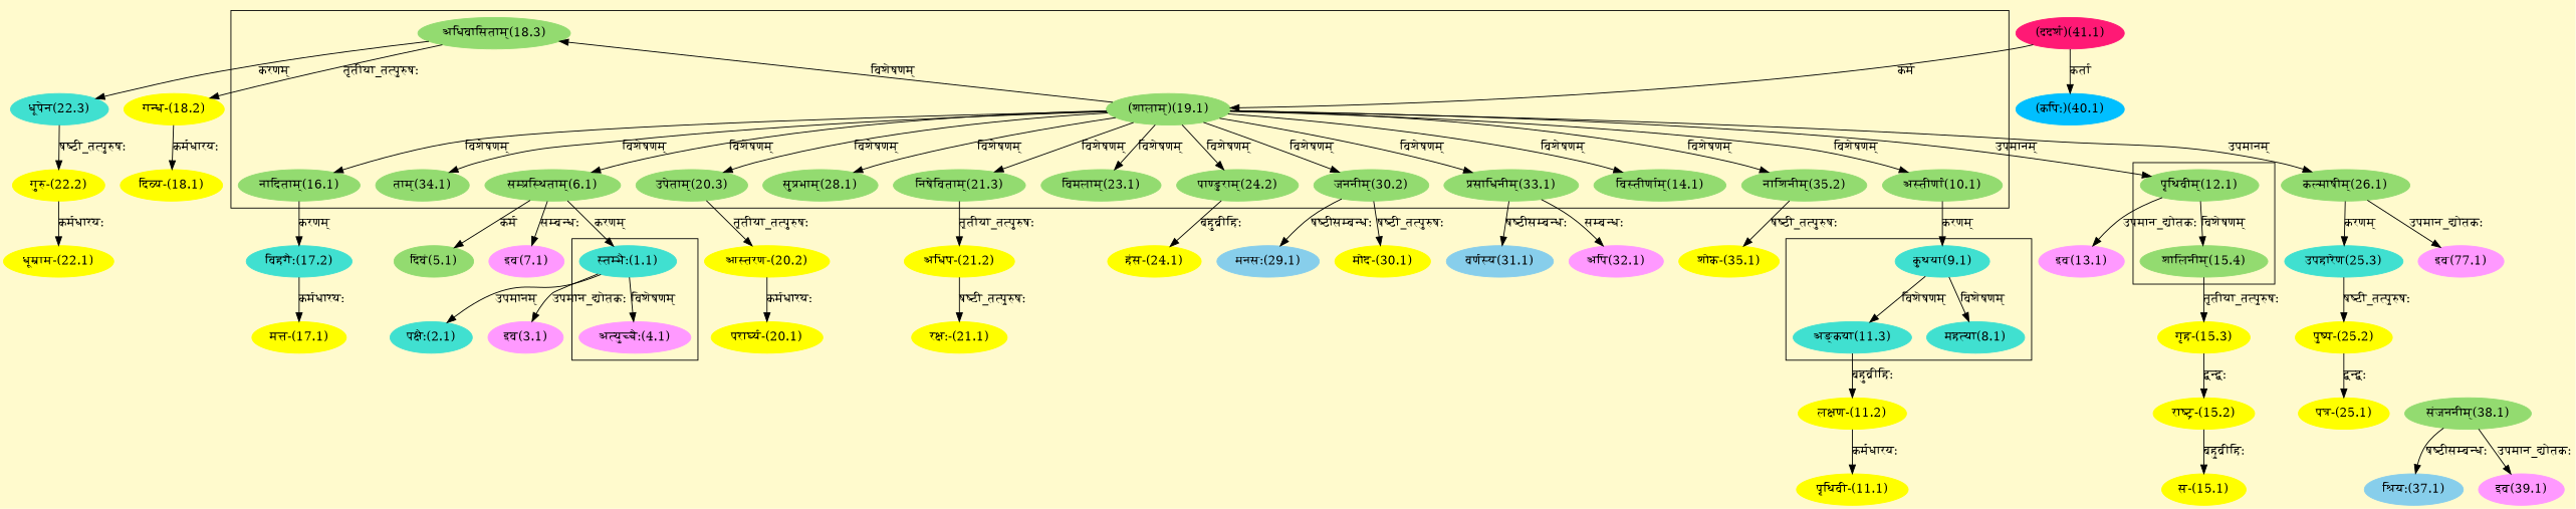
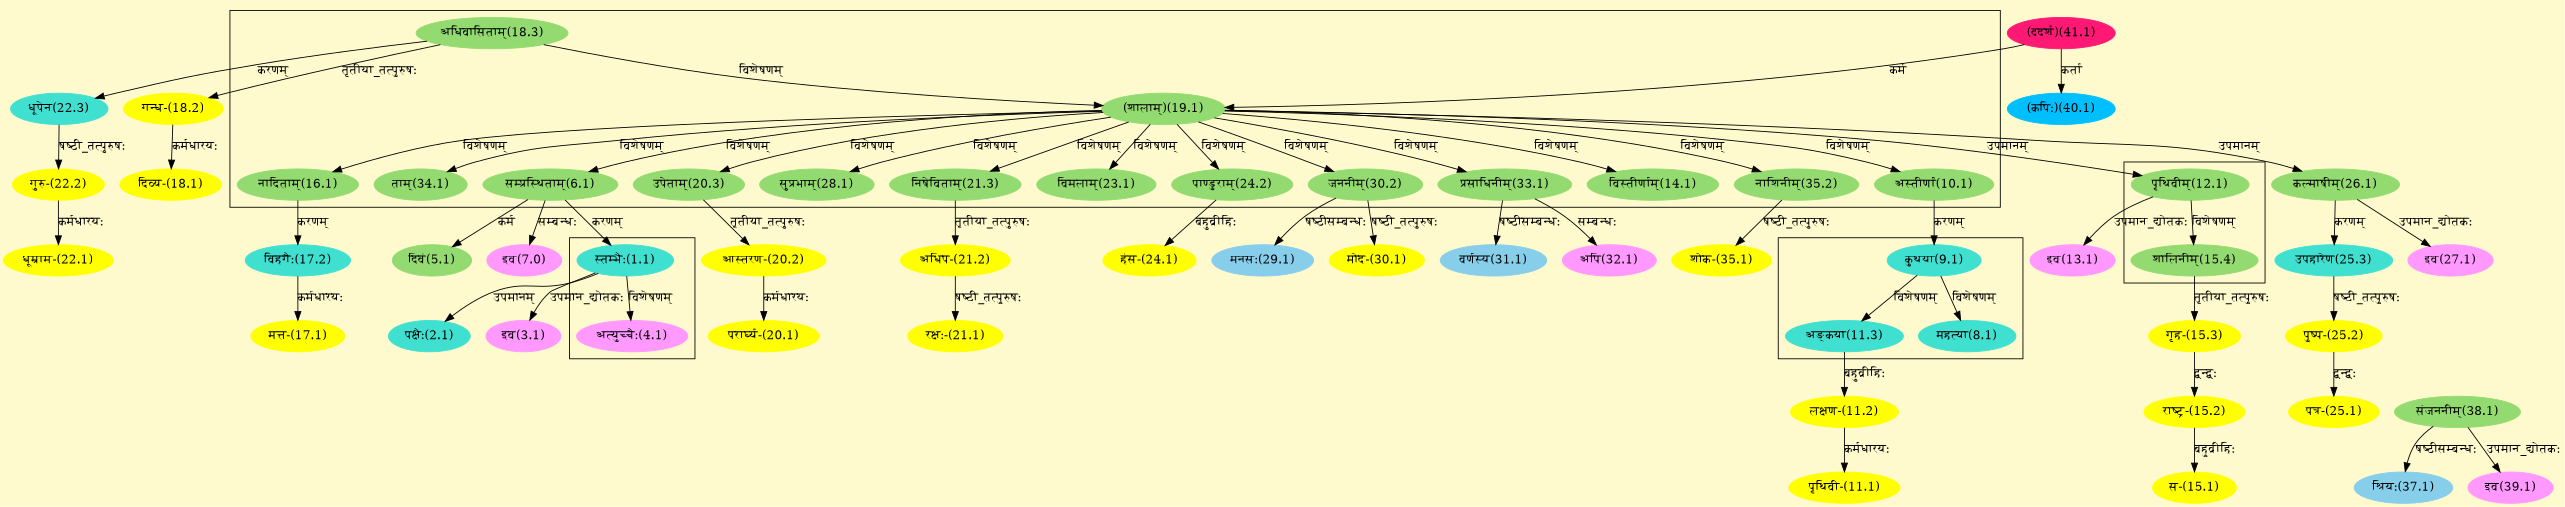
  digraph {
    bgcolor=lemonchiffon1
    compound=true
    rankdir=BT
    node [color="#93DB70" style=filled]
    edge [dir=back]
    n1 [color="#FF99FF" label="अत्युच्चैः(4.1)"]
    n2 [color="#40E0D0" label="स्तम्भैः(1.1)"]
    n3 [label="सम्प्रस्थिताम्(6.1)"]
    n4 [label="(शालाम्)(19.1)"]
    n5 [label="अस्तीर्णां(10.1)"]
    n6 [label="विस्तीर्णाम्(14.1)"]
    n7 [label="नादिताम्(16.1)"]
    n8 [label="अधिवासिताम्(18.3)"]
    n9 [label="उपेताम्(20.3)"]
    n10 [label="निषेविताम्(21.3)"]
    n11 [label="विमलाम्(23.1)"]
    n12 [label="पाण्डुराम्(24.2)"]
    n13 [label="सुप्रभाम्(28.1)"]
    n14 [label="जननीम्(30.2)"]
    n15 [label="प्रसाधिनीम्(33.1)"]
    n16 [label="ताम्(34.1)"]
    n17 [label="नाशिनीम्(35.2)"]
    n18 [color="#40E0D0" label="महत्या(8.1)"]
    n19 [color="#40E0D0" label="कुथया(9.1)"]
    n20 [color="#40E0D0" label="अङ्कया(11.3)"]
    n21 [label="शालिनीम्(15.4)"]
    n22 [label="पृथिवीम्(12.1)"]
    n23 [color="#FF1975" label="(ददर्श)(41.1)"]
    n24 [color="#40E0D0" label="पक्षैः(2.1)"]
    n25 [color="#FF99FF" label="इव(3.1)"]
    n26 [label="दिवं(5.1)"]
-   n27 [color="#FF99FF" label="इव(7.1)"]
+   n27 [color="#FF99FF" label="इव(7.0)"]
    n28 [color="#FFFF00" label="पृथिवी-(11.1)"]
    n29 [color="#FFFF00" label="लक्षण-(11.2)"]
    n30 [color="#FF99FF" label="इव(13.1)"]
    n31 [color="#FFFF00" label="स-(15.1)"]
    n32 [color="#FFFF00" label="राष्ट्र-(15.2)"]
    n33 [color="#FFFF00" label="गृह-(15.3)"]
    n34 [color="#FFFF00" label="मत्त-(17.1)"]
    n35 [color="#40E0D0" label="विहगैः(17.2)"]
    n36 [color="#FFFF00" label="दिव्य-(18.1)"]
    n37 [color="#FFFF00" label="गन्ध-(18.2)"]
    n38 [color="#FFFF00" label="परार्घ्य-(20.1)"]
    n39 [color="#FFFF00" label="आस्तरण-(20.2)"]
    n40 [color="#FFFF00" label="रक्षः-(21.1)"]
    n41 [color="#FFFF00" label="अधिप-(21.2)"]
    n42 [color="#FFFF00" label="धूम्राम-(22.1)"]
    n43 [color="#FFFF00" label="गुरु-(22.2)"]
    n44 [color="#40E0D0" label="धूपेन(22.3)"]
    n45 [color="#FFFF00" label="हंस-(24.1)"]
    n46 [color="#FFFF00" label="पत्र-(25.1)"]
    n47 [color="#FFFF00" label="पुष्प-(25.2)"]
    n48 [color="#40E0D0" label="उपहारेण(25.3)"]
    n49 [label="कल्माषीम्(26.1)"]
-   n50 [color="#FF99FF" label="इव(77.1)"]
+   n50 [color="#FF99FF" label="इव(27.1)"]
    n51 [color="#87CEEB" label="मनसः(29.1)"]
    n52 [color="#FFFF00" label="मोद-(30.1)"]
    n53 [color="#87CEEB" label="वर्णस्य(31.1)"]
    n54 [color="#FF99FF" label="अपि(32.1)"]
    n55 [color="#FFFF00" label="शोक-(35.1)"]
    n56 [color="#87CEEB" label="श्रियः(37.1)"]
    n57 [label="संजननीम्(38.1)"]
    n58 [color="#FF99FF" label="इव(39.1)"]
    n59 [color="#00BFFF" label="(कपिः)(40.1)"]
    subgraph cluster_1 {
      n1
      n2
    }
    subgraph cluster_2 {
      n3
      n4
      n5
      n6
      n7
      n8
      n9
      n10
      n11
      n12
      n13
      n14
      n15
      n16
      n17
    }
    subgraph cluster_3 {
      n18
      n19
      n20
    }
    subgraph cluster_4 {
      n21
      n22
    }
    n1 -> n2 [label="विशेषणम्"]
    n2 -> n3 [label="करणम्"]
    n3 -> n4 [label="विशेषणम्"]
    n4 -> n23 [label="कर्म"]
    n5 -> n4 [label="विशेषणम्"]
    n6 -> n4 [label="विशेषणम्"]
    n7 -> n4 [label="विशेषणम्"]
-   n8 -> n4 [label="विशेषणम्"]
+   n4 -> n8 [label="विशेषणम्"]
    n9 -> n4 [label="विशेषणम्"]
    n10 -> n4 [label="विशेषणम्"]
    n11 -> n4 [label="विशेषणम्"]
    n12 -> n4 [label="विशेषणम्"]
    n13 -> n4 [label="विशेषणम्"]
    n14 -> n4 [label="विशेषणम्"]
    n15 -> n4 [label="विशेषणम्"]
    n16 -> n4 [label="विशेषणम्"]
    n17 -> n4 [label="विशेषणम्"]
    n18 -> n19 [label="विशेषणम्"]
    n19 -> n5 [label="करणम्"]
    n20 -> n19 [label="विशेषणम्"]
    n21 -> n22 [label="विशेषणम्"]
    n22 -> n4 [label="उपमानम्"]
    n24 -> n2 [label="उपमानम्"]
    n25 -> n2 [label="उपमान_द्योतकः"]
    n26 -> n3 [label="कर्म"]
    n27 -> n3 [label="सम्बन्धः"]
    n28 -> n29 [label="कर्मधारयः"]
    n29 -> n20 [label="बहुव्रीहिः"]
    n30 -> n22 [label="उपमान_द्योतकः"]
    n31 -> n32 [label="बहुव्रीहिः"]
    n32 -> n33 [label="द्वन्द्वः"]
    n33 -> n21 [label="तृतीया_तत्पुरुषः"]
    n34 -> n35 [label="कर्मधारयः"]
    n35 -> n7 [label="करणम्"]
    n36 -> n37 [label="कर्मधारयः"]
    n37 -> n8 [label="तृतीया_तत्पुरुषः"]
    n38 -> n39 [label="कर्मधारयः"]
    n39 -> n9 [label="तृतीया_तत्पुरुषः"]
    n40 -> n41 [label="षष्ठी_तत्पुरुषः"]
    n41 -> n10 [label="तृतीया_तत्पुरुषः"]
    n42 -> n43 [label="कर्मधारयः"]
    n43 -> n44 [label="षष्ठी_तत्पुरुषः"]
    n44 -> n8 [label="करणम्"]
    n45 -> n12 [label="बहुव्रीहिः"]
    n46 -> n47 [label="द्वन्द्वः"]
    n47 -> n48 [label="षष्ठी_तत्पुरुषः"]
    n48 -> n49 [label="करणम्"]
    n49 -> n4 [label="उपमानम्"]
    n50 -> n49 [label="उपमान_द्योतकः"]
    n51 -> n14 [label="षष्ठीसम्बन्धः"]
    n52 -> n14 [label="षष्ठी_तत्पुरुषः"]
    n53 -> n15 [label="षष्ठीसम्बन्धः"]
    n54 -> n15 [label="सम्बन्धः"]
    n55 -> n17 [label="षष्ठी_तत्पुरुषः"]
    n56 -> n57 [label="षष्ठीसम्बन्धः"]
    n58 -> n57 [label="उपमान_द्योतकः"]
    n59 -> n23 [label="कर्ता"]
  }
